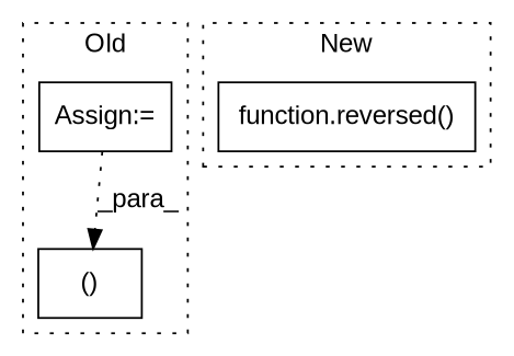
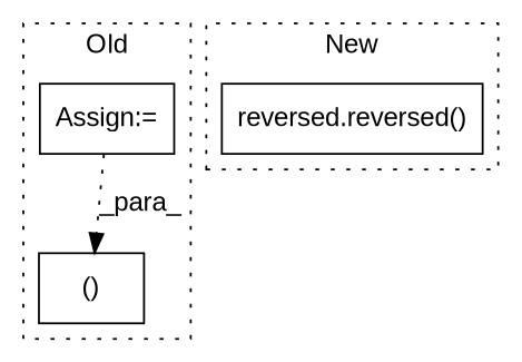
  digraph {
    fontname="Liberation Sans"
    node [shape=box fontname="Liberation Sans"]
    n1 [a=54 l=0 label="()" s=872]
    n2 [a=68 l=3 label="Assign:=" s=830]
-   n3 [a=75 l="9,1" label="function.reversed()" s="944,961"]
+   n3 [a=75 l="9,1" label="reversed.reversed()" s="944,961"]
    subgraph cluster_1 {
      label=Old
      style=dotted
      n1
      n2
    }
    subgraph cluster_2 {
      label=New
      style=dotted
      n3
    }
    n2 -> n1 [label=_para_ style=dotted fontname="Liberation Sans"]
  }
